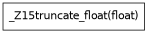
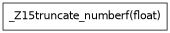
  digraph {
    rankdir=LR
    fontname="DejaVu Sans"
-   n1 [label="_Z15truncate_float(float)" shape=box fontname="DejaVu Sans"]
+   n1 [label="_Z15truncate_numberf(float)" shape=box fontname="DejaVu Sans"]
  }
